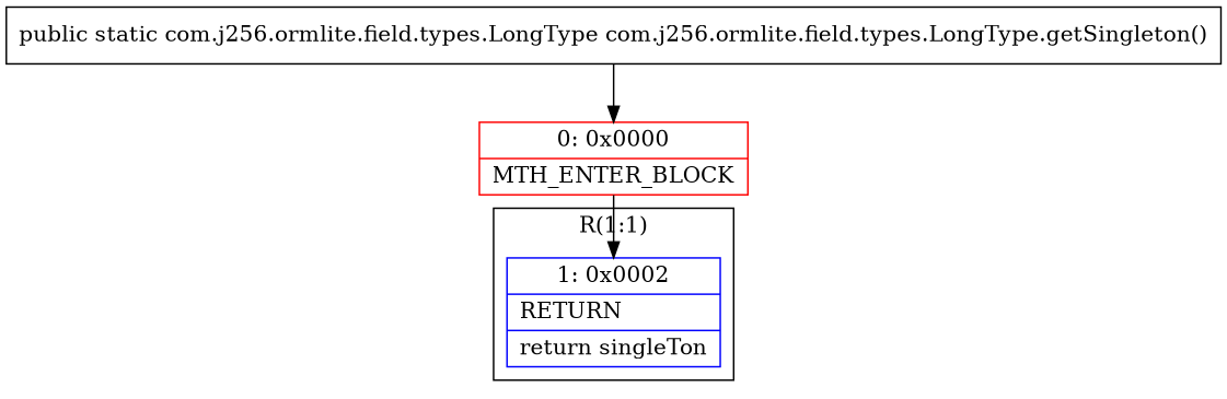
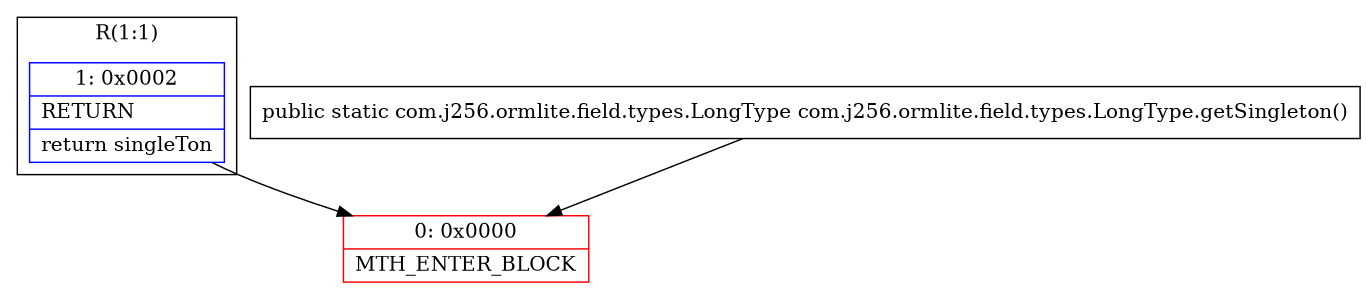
  digraph {
    node [shape=record]
    n1 [color=blue label="{1\:\ 0x0002|RETURN\l|return singleTon\l}"]
    n2 [color=red label="{0\:\ 0x0000|MTH_ENTER_BLOCK\l}"]
    n3 [label="{public static com.j256.ormlite.field.types.LongType com.j256.ormlite.field.types.LongType.getSingleton() }"]
    subgraph cluster_1 {
      label="R(1:1)"
      n1
    }
-   n2 -> n1
+   n1 -> n2
    n3 -> n2
  }
